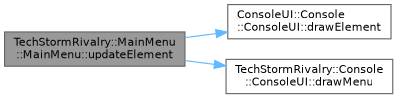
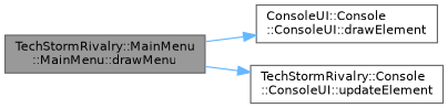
  digraph {
    rankdir=LR
    node [color=grey40 fillcolor=white fontname=Helvetica fontsize=10 shape=box style=filled]
    edge [color=steelblue1 fontname=Helvetica fontsize=10 labelfontname=Helvetica labelfontsize=10 style=solid]
-   n1 [color=gray40 fillcolor=grey60 fontcolor=black height=0.2 label="TechStormRivalry::MainMenu\l::MainMenu::updateElement" width=0.4]
+   n1 [color=gray40 fillcolor=grey60 fontcolor=black height=0.2 label="TechStormRivalry::MainMenu\l::MainMenu::drawMenu" width=0.4]
    n2 [height=0.2 label="ConsoleUI::Console\l::ConsoleUI::drawElement" width=0.4]
-   n3 [height=0.2 label="TechStormRivalry::Console\l::ConsoleUI::drawMenu" width=0.4]
+   n3 [height=0.2 label="TechStormRivalry::Console\l::ConsoleUI::updateElement" width=0.4]
    n1 -> n2
    n1 -> n3
  }
